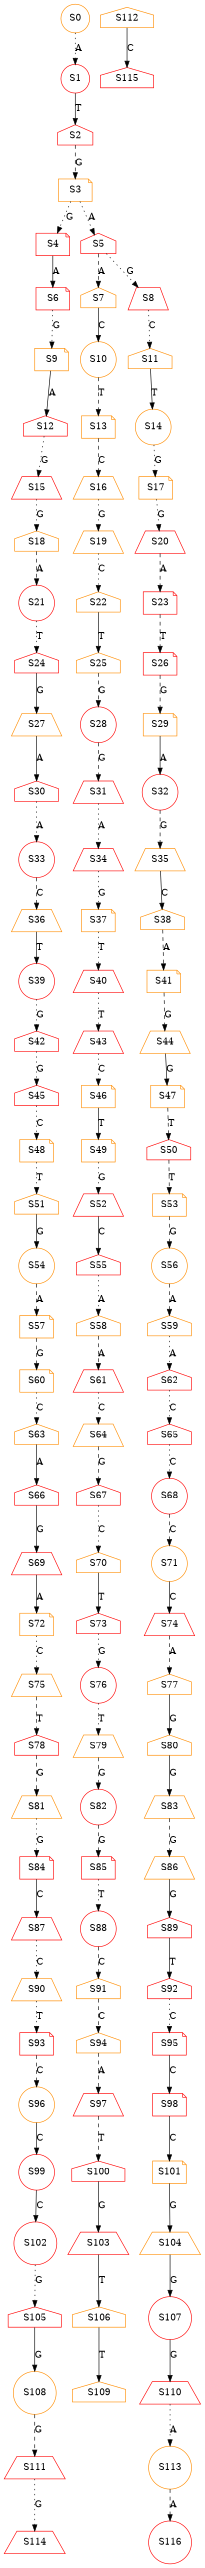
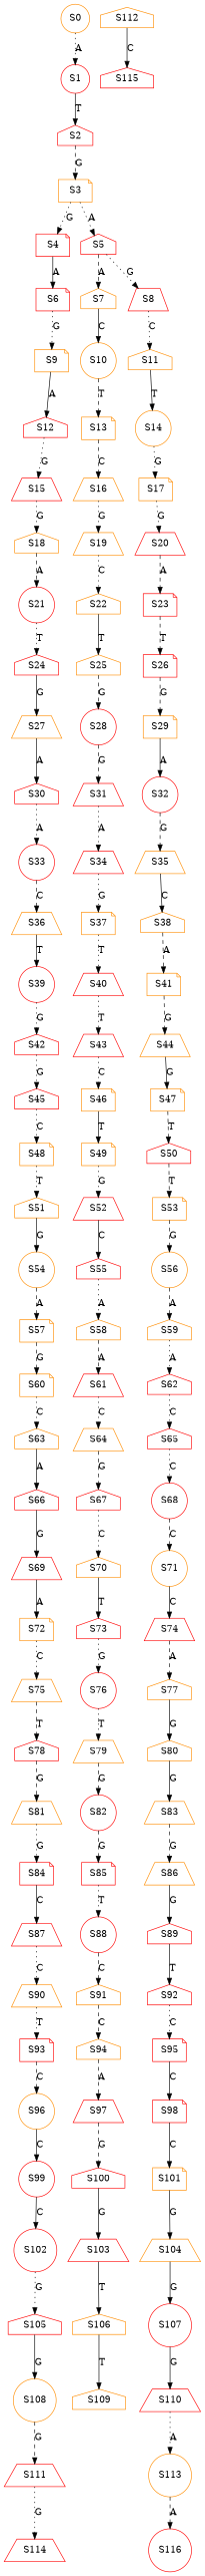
  strict digraph {
    node [color=red shape=house]
    edge [style=dotted]
    S0 [color=darkorange shape=circle]
    S1 [shape=circle]
    S2
    S3 [color=darkorange shape=note]
    S4 [shape=note]
    S5
    S6 [shape=note]
    S7 [color=darkorange]
    S8 [shape=trapezium]
    S9 [color=darkorange shape=note]
    S10 [color=darkorange shape=circle]
    S11 [color=darkorange]
    S12
    S13 [color=darkorange shape=note]
    S14 [color=darkorange shape=circle]
    S15 [shape=trapezium]
    S16 [color=darkorange shape=trapezium]
    S17 [color=darkorange shape=note]
    S18 [color=darkorange]
    S19 [color=darkorange shape=trapezium]
    S20 [shape=trapezium]
    S21 [shape=circle]
    S22 [color=darkorange]
    S23 [shape=note]
    S24
    S25 [color=darkorange]
    S26 [shape=note]
    S27 [color=darkorange shape=trapezium]
    S28 [shape=circle]
    S29 [color=darkorange shape=note]
    S30
    S31 [shape=trapezium]
    S32 [shape=circle]
    S33 [shape=circle]
    S34 [shape=trapezium]
    S35 [color=darkorange shape=trapezium]
    S36 [color=darkorange shape=trapezium]
    S37 [color=darkorange shape=note]
    S38 [color=darkorange]
    S39 [shape=circle]
    S40 [shape=trapezium]
    S41 [color=darkorange shape=note]
    S42
    S43 [shape=trapezium]
    S44 [color=darkorange shape=trapezium]
    S45
    S46 [color=darkorange shape=note]
    S47 [color=darkorange shape=note]
    S48 [color=darkorange shape=note]
    S49 [color=darkorange shape=note]
    S50
    S51 [color=darkorange]
    S52 [shape=trapezium]
    S53 [color=darkorange shape=note]
    S54 [color=darkorange shape=circle]
    S55
    S56 [color=darkorange shape=circle]
    S57 [color=darkorange shape=note]
    S58 [color=darkorange]
    S59 [color=darkorange]
    S60 [color=darkorange shape=note]
    S61 [shape=trapezium]
    S62
    S63 [color=darkorange]
    S64 [color=darkorange shape=trapezium]
    S65
    S66
    S67
    S68 [shape=circle]
    S69 [shape=trapezium]
    S70 [color=darkorange]
    S71 [color=darkorange shape=circle]
    S72 [color=darkorange shape=note]
    S73
    S74 [shape=trapezium]
    S75 [color=darkorange shape=trapezium]
    S76 [shape=circle]
    S77 [color=darkorange]
    S78
    S79 [color=darkorange shape=trapezium]
    S80 [color=darkorange]
    S81 [color=darkorange shape=trapezium]
    S82 [shape=circle]
    S83 [color=darkorange shape=trapezium]
    S84 [shape=note]
    S85 [shape=note]
    S86 [color=darkorange shape=trapezium]
    S87 [shape=trapezium]
    S88 [shape=circle]
    S89
    S90 [color=darkorange shape=trapezium]
    S91 [color=darkorange]
    S92
    S93 [shape=note]
    S94 [color=darkorange]
    S95 [shape=note]
    S96 [color=darkorange shape=circle]
    S97 [shape=trapezium]
    S98 [shape=note]
    S99 [shape=circle]
    S100
    S101 [color=darkorange shape=note]
    S102 [shape=circle]
    S103 [shape=trapezium]
    S104 [color=darkorange shape=trapezium]
    S105
    S106 [color=darkorange]
    S107 [shape=circle]
    S108 [color=darkorange shape=circle]
    S109 [color=darkorange]
    S110 [shape=trapezium]
    S111 [shape=trapezium]
    S113 [color=darkorange shape=circle]
    S114 [shape=trapezium]
    S112 [color=darkorange]
    S115
    S116 [shape=circle]
    S0 -> S1 [label=A]
    S1 -> S2 [label=T style=solid]
    S2 -> S3 [label=G style=dashed]
    S3 -> S4 [label=G]
    S3 -> S5 [label=A]
    S4 -> S6 [label=A style=solid]
    S5 -> S7 [label=A style=dashed]
    S5 -> S8 [label=G]
    S6 -> S9 [label=G]
    S7 -> S10 [label=C style=solid]
    S8 -> S11 [label=C]
    S9 -> S12 [label=A style=solid]
    S10 -> S13 [label=T style=dashed]
    S11 -> S14 [label=T style=solid]
    S12 -> S15 [label=G]
    S13 -> S16 [label=C style=dashed]
    S14 -> S17 [label=G]
    S15 -> S18 [label=G]
    S16 -> S19 [label=G]
    S17 -> S20 [label=G]
    S18 -> S21 [label=A style=dashed]
    S19 -> S22 [label=C]
    S20 -> S23 [label=A style=dashed]
    S21 -> S24 [label=T]
    S22 -> S25 [label=T style=solid]
    S23 -> S26 [label=T style=dashed]
    S24 -> S27 [label=G style=solid]
    S25 -> S28 [label=G style=dashed]
    S26 -> S29 [label=G style=dashed]
    S27 -> S30 [label=A style=solid]
    S28 -> S31 [label=G style=dashed]
    S29 -> S32 [label=A style=solid]
    S30 -> S33 [label=A]
    S31 -> S34 [label=A]
    S32 -> S35 [label=G style=dashed]
    S33 -> S36 [label=C style=dashed]
    S34 -> S37 [label=G]
    S35 -> S38 [label=C style=solid]
    S36 -> S39 [label=T style=solid]
    S37 -> S40 [label=T]
    S38 -> S41 [label=A style=dashed]
    S39 -> S42 [label=G]
    S40 -> S43 [label=T]
    S41 -> S44 [label=G style=dashed]
    S42 -> S45 [label=G]
    S43 -> S46 [label=C]
    S44 -> S47 [label=G style=solid]
    S45 -> S48 [label=C]
    S46 -> S49 [label=T style=solid]
    S47 -> S50 [label=T style=dashed]
    S48 -> S51 [label=T]
    S49 -> S52 [label=G]
    S50 -> S53 [label=T style=dashed]
    S51 -> S54 [label=G style=solid]
    S52 -> S55 [label=C style=solid]
    S53 -> S56 [label=G style=dashed]
    S54 -> S57 [label=A style=dashed]
    S55 -> S58 [label=A]
    S56 -> S59 [label=A style=dashed]
    S57 -> S60 [label=G style=dashed]
    S58 -> S61 [label=A style=dashed]
    S59 -> S62 [label=A]
    S60 -> S63 [label=C]
    S61 -> S64 [label=C]
    S62 -> S65 [label=C]
    S63 -> S66 [label=A style=solid]
    S64 -> S67 [label=G style=dashed]
    S65 -> S68 [label=C]
    S66 -> S69 [label=G style=solid]
    S67 -> S70 [label=C]
    S68 -> S71 [label=C style=dashed]
    S69 -> S72 [label=A style=solid]
    S70 -> S73 [label=T style=solid]
    S71 -> S74 [label=C style=solid]
    S72 -> S75 [label=C]
    S73 -> S76 [label=G]
    S74 -> S77 [label=A style=dashed]
    S75 -> S78 [label=T style=dashed]
    S76 -> S79 [label=T]
    S77 -> S80 [label=G style=solid]
    S78 -> S81 [label=G style=dashed]
    S79 -> S82 [label=G style=dashed]
    S80 -> S83 [label=G style=solid]
    S81 -> S84 [label=G]
    S82 -> S85 [label=G style=dashed]
    S83 -> S86 [label=G style=dashed]
    S84 -> S87 [label=C style=solid]
    S85 -> S88 [label=T]
    S86 -> S89 [label=G style=solid]
    S87 -> S90 [label=C]
    S88 -> S91 [label=C style=dashed]
    S89 -> S92 [label=T style=solid]
    S90 -> S93 [label=T]
    S91 -> S94 [label=C style=dashed]
    S92 -> S95 [label=C]
    S93 -> S96 [label=C style=dashed]
    S94 -> S97 [label=A style=dashed]
    S95 -> S98 [label=C style=solid]
    S96 -> S99 [label=C style=solid]
-   S97 -> S100 [label=T style=dashed]
+   S97 -> S100 [label=G style=dashed]
    S98 -> S101 [label=C style=solid]
    S99 -> S102 [label=C style=solid]
    S100 -> S103 [label=G style=solid]
    S101 -> S104 [label=G style=solid]
    S102 -> S105 [label=G]
    S103 -> S106 [label=T style=solid]
    S104 -> S107 [label=G style=solid]
    S105 -> S108 [label=G style=solid]
    S106 -> S109 [label=T style=solid]
    S107 -> S110 [label=G style=solid]
    S108 -> S111 [label=G style=dashed]
    S110 -> S113 [label=A]
    S111 -> S114 [label=G]
    S113 -> S116 [label=A style=dashed]
    S112 -> S115 [label=C style=solid]
  }
